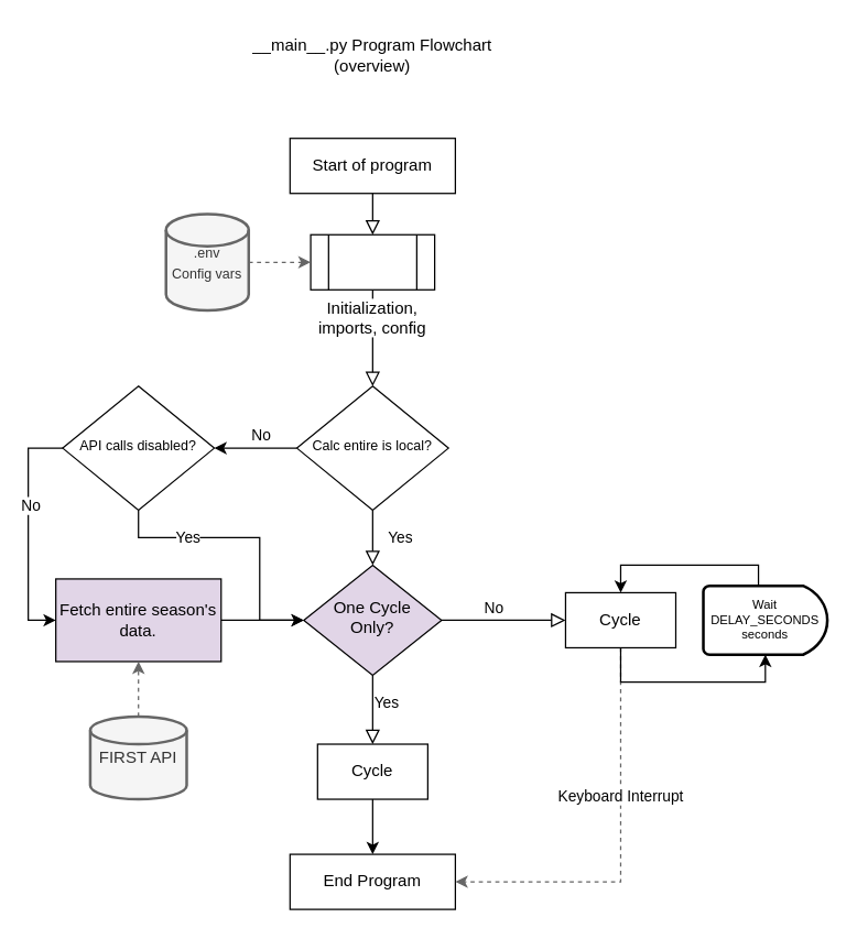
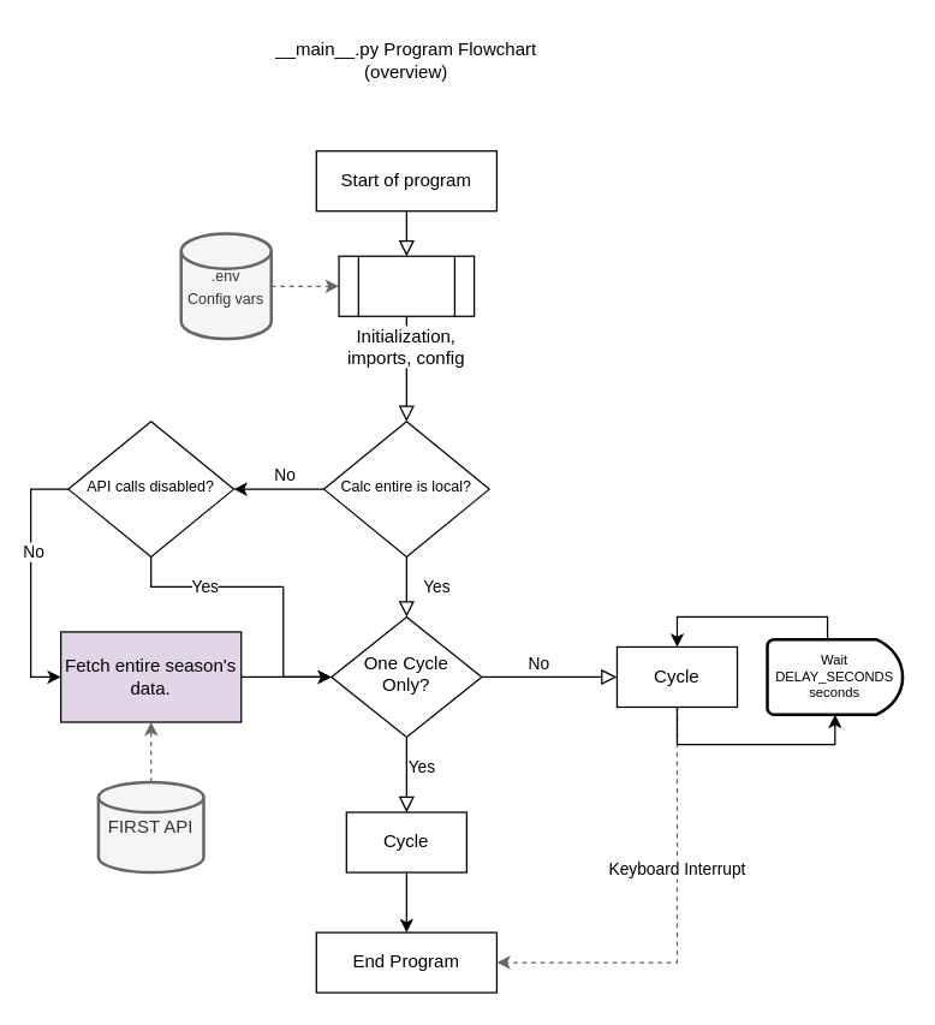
  <mxCell id="0" />
  <mxCell id="1" parent="0" />
  <mxCell id="2" value="" style="rounded=0;html=1;jettySize=auto;orthogonalLoop=1;fontSize=11;endArrow=block;endFill=0;endSize=8;strokeWidth=1;shadow=0;labelBackgroundColor=none;edgeStyle=orthogonalEdgeStyle;" parent="1" source="12" target="7" edge="1"><mxGeometry relative="1" as="geometry" /></mxCell>
  <mxCell id="3" value="Start of program" style="rounded=0;whiteSpace=wrap;html=1;fontSize=12;glass=0;strokeWidth=1;shadow=0;" parent="1" vertex="1"><mxGeometry x="210" y="100" width="120" height="40" as="geometry" /></mxCell>
  <mxCell id="4" value="Yes" style="rounded=0;html=1;jettySize=auto;orthogonalLoop=1;fontSize=11;endArrow=block;endFill=0;endSize=8;strokeWidth=1;shadow=0;labelBackgroundColor=none;edgeStyle=orthogonalEdgeStyle;" parent="1" source="7" target="9" edge="1"><mxGeometry y="20" relative="1" as="geometry"><mxPoint as="offset" /></mxGeometry></mxCell>
  <mxCell id="5" style="edgeStyle=orthogonalEdgeStyle;rounded=0;orthogonalLoop=1;jettySize=auto;html=1;entryX=1;entryY=0.5;entryDx=0;entryDy=0;" edge="1" parent="1" source="7" target="23"><mxGeometry relative="1" as="geometry" /></mxCell>
  <mxCell id="6" value="No" style="edgeLabel;html=1;align=center;verticalAlign=middle;resizable=0;points=[];rounded=0;" vertex="1" connectable="0" parent="5"><mxGeometry x="-0.086" y="-1" relative="1" as="geometry"><mxPoint y="-9" as="offset" /></mxGeometry></mxCell>
  <mxCell id="7" value="&lt;font style=&quot;font-size: 10px;&quot;&gt;Calc entire is local?&lt;/font&gt;" style="rhombus;whiteSpace=wrap;html=1;shadow=0;fontFamily=Helvetica;fontSize=12;align=center;strokeWidth=1;spacing=6;spacingTop=-4;rounded=0;" parent="1" vertex="1"><mxGeometry x="215" y="280" width="110" height="90" as="geometry" /></mxCell>
  <mxCell id="8" value="Yes" style="edgeStyle=orthogonalEdgeStyle;rounded=0;html=1;jettySize=auto;orthogonalLoop=1;fontSize=11;endArrow=block;endFill=0;endSize=8;strokeWidth=1;shadow=0;labelBackgroundColor=none;entryX=0.5;entryY=0;entryDx=0;entryDy=0;" parent="1" source="9" target="25" edge="1"><mxGeometry x="-0.2" y="10" relative="1" as="geometry"><mxPoint as="offset" /></mxGeometry></mxCell>
- <mxCell id="9" value="One Cycle Only?" style="rhombus;whiteSpace=wrap;html=1;shadow=0;fontFamily=Helvetica;fontSize=12;align=center;strokeWidth=1;spacing=6;spacingTop=-4;rounded=0;fillColor=#e1d5e7;" parent="1" vertex="1"><mxGeometry x="220" y="410" width="100" height="80" as="geometry" /></mxCell>
+ <mxCell id="9" value="One Cycle Only?" style="rhombus;whiteSpace=wrap;html=1;shadow=0;fontFamily=Helvetica;fontSize=12;align=center;strokeWidth=1;spacing=6;spacingTop=-4;rounded=0;" parent="1" vertex="1"><mxGeometry x="220" y="410" width="100" height="80" as="geometry" /></mxCell>
  <mxCell id="10" value="End Program" style="rounded=0;whiteSpace=wrap;html=1;fontSize=12;glass=0;strokeWidth=1;shadow=0;" parent="1" vertex="1"><mxGeometry x="210" y="620" width="120" height="40" as="geometry" /></mxCell>
  <mxCell id="11" value="" style="rounded=0;html=1;jettySize=auto;orthogonalLoop=1;fontSize=11;endArrow=block;endFill=0;endSize=8;strokeWidth=1;shadow=0;labelBackgroundColor=none;edgeStyle=orthogonalEdgeStyle;" edge="1" parent="1" source="3" target="12"><mxGeometry relative="1" as="geometry"><mxPoint x="270" y="160" as="sourcePoint" /><mxPoint x="270" y="260" as="targetPoint" /></mxGeometry></mxCell>
  <mxCell id="12" value="&lt;span style=&quot;background-color: light-dark(#ffffff, var(--ge-dark-color, #121212));&quot;&gt;Initialization, imports, config&lt;/span&gt;" style="verticalLabelPosition=bottom;verticalAlign=top;html=1;shape=process;whiteSpace=wrap;rounded=0;size=0.14;arcSize=6;" vertex="1" parent="1"><mxGeometry x="225" y="170" width="90" height="40" as="geometry" /></mxCell>
  <mxCell id="13" style="edgeStyle=orthogonalEdgeStyle;rounded=0;orthogonalLoop=1;jettySize=auto;html=1;entryX=0;entryY=0.5;entryDx=0;entryDy=0;dashed=1;fillColor=#f5f5f5;strokeColor=#666666;" edge="1" parent="1" source="14" target="12"><mxGeometry relative="1" as="geometry" /></mxCell>
  <mxCell id="14" value="&lt;font style=&quot;font-size: 10px;&quot;&gt;.env&lt;/font&gt;&lt;div&gt;&lt;font style=&quot;font-size: 10px;&quot;&gt;Config vars&lt;/font&gt;&lt;/div&gt;" style="strokeWidth=2;html=1;shape=mxgraph.flowchart.database;whiteSpace=wrap;fillColor=#f5f5f5;fontColor=#333333;strokeColor=#666666;rounded=0;" vertex="1" parent="1"><mxGeometry x="120" y="155" width="60" height="70" as="geometry" /></mxCell>
  <mxCell id="15" style="edgeStyle=orthogonalEdgeStyle;rounded=0;orthogonalLoop=1;jettySize=auto;html=1;entryX=0;entryY=0.5;entryDx=0;entryDy=0;" edge="1" parent="1" source="16" target="9"><mxGeometry relative="1" as="geometry" /></mxCell>
  <mxCell id="16" value="Fetch entire season's data." style="rounded=0;whiteSpace=wrap;html=1;fillColor=#e1d5e7;" vertex="1" parent="1"><mxGeometry x="40" y="420" width="120" height="60" as="geometry" /></mxCell>
  <mxCell id="17" style="edgeStyle=orthogonalEdgeStyle;rounded=0;orthogonalLoop=1;jettySize=auto;html=1;entryX=0;entryY=0.5;entryDx=0;entryDy=0;" edge="1" parent="1" source="23" target="9"><mxGeometry relative="1" as="geometry"><Array as="points"><mxPoint x="100" y="390" /><mxPoint x="188" y="390" /><mxPoint x="188" y="450" /></Array></mxGeometry></mxCell>
  <mxCell id="18" value="Yes" style="edgeLabel;html=1;align=center;verticalAlign=middle;resizable=0;points=[];rounded=0;" vertex="1" connectable="0" parent="17"><mxGeometry x="-0.454" y="1" relative="1" as="geometry"><mxPoint as="offset" /></mxGeometry></mxCell>
  <mxCell id="19" style="edgeStyle=orthogonalEdgeStyle;rounded=0;orthogonalLoop=1;jettySize=auto;html=1;entryX=0;entryY=0.5;entryDx=0;entryDy=0;" edge="1" parent="1" source="23" target="16"><mxGeometry relative="1" as="geometry"><Array as="points"><mxPoint x="20" y="325" /><mxPoint x="20" y="450" /></Array></mxGeometry></mxCell>
  <mxCell id="20" value="No" style="edgeLabel;html=1;align=center;verticalAlign=middle;resizable=0;points=[];rounded=0;" vertex="1" connectable="0" parent="19"><mxGeometry x="-0.227" y="1" relative="1" as="geometry"><mxPoint as="offset" /></mxGeometry></mxCell>
  <mxCell id="21" style="edgeStyle=orthogonalEdgeStyle;rounded=0;orthogonalLoop=1;jettySize=auto;html=1;entryX=1;entryY=0.5;entryDx=0;entryDy=0;dashed=1;strokeColor=#666666;fillColor=#f5f5f5;" edge="1" parent="1" source="28" target="10"><mxGeometry relative="1" as="geometry"><Array as="points"><mxPoint x="450" y="640" /></Array></mxGeometry></mxCell>
  <mxCell id="22" value="Keyboard Interrupt" style="edgeLabel;html=1;align=center;verticalAlign=middle;resizable=0;points=[];rounded=0;" vertex="1" connectable="0" parent="21"><mxGeometry x="-0.259" y="-1" relative="1" as="geometry"><mxPoint as="offset" /></mxGeometry></mxCell>
  <mxCell id="23" value="&lt;font style=&quot;font-size: 10px;&quot;&gt;API calls disabled?&lt;/font&gt;" style="rhombus;whiteSpace=wrap;html=1;shadow=0;fontFamily=Helvetica;fontSize=12;align=center;strokeWidth=1;spacing=6;spacingTop=-4;rounded=0;" vertex="1" parent="1"><mxGeometry x="45" y="280" width="110" height="90" as="geometry" /></mxCell>
  <mxCell id="24" style="edgeStyle=orthogonalEdgeStyle;rounded=0;orthogonalLoop=1;jettySize=auto;html=1;entryX=0.5;entryY=0;entryDx=0;entryDy=0;" edge="1" parent="1" source="25" target="10"><mxGeometry relative="1" as="geometry" /></mxCell>
  <mxCell id="25" value="Cycle" style="rounded=0;whiteSpace=wrap;html=1;" vertex="1" parent="1"><mxGeometry x="230" y="540" width="80" height="40" as="geometry" /></mxCell>
  <mxCell id="26" value="" style="rounded=0;html=1;jettySize=auto;orthogonalLoop=1;fontSize=11;endArrow=block;endFill=0;endSize=8;strokeWidth=1;shadow=0;labelBackgroundColor=none;edgeStyle=orthogonalEdgeStyle;" edge="1" parent="1" source="9" target="28"><mxGeometry x="0.333" y="20" relative="1" as="geometry"><mxPoint as="offset" /><mxPoint x="320" y="450" as="sourcePoint" /><mxPoint x="430" y="550" as="targetPoint" /></mxGeometry></mxCell>
  <mxCell id="27" value="No" style="edgeLabel;html=1;align=center;verticalAlign=middle;resizable=0;points=[];rounded=0;" vertex="1" connectable="0" parent="26"><mxGeometry x="-0.448" relative="1" as="geometry"><mxPoint x="12" y="-10" as="offset" /></mxGeometry></mxCell>
  <mxCell id="28" value="Cycle" style="rounded=0;whiteSpace=wrap;html=1;" vertex="1" parent="1"><mxGeometry x="410" y="430" width="80" height="40" as="geometry" /></mxCell>
  <mxCell id="29" style="edgeStyle=orthogonalEdgeStyle;rounded=0;orthogonalLoop=1;jettySize=auto;html=1;entryX=0.5;entryY=0;entryDx=0;entryDy=0;" edge="1" parent="1" source="30" target="28"><mxGeometry relative="1" as="geometry"><Array as="points"><mxPoint x="550" y="410" /><mxPoint x="450" y="410" /></Array></mxGeometry></mxCell>
  <mxCell id="30" value="&lt;div&gt;Wait DELAY_SECONDS&lt;/div&gt;&lt;div&gt;seconds&lt;/div&gt;" style="strokeWidth=2;html=1;shape=mxgraph.flowchart.delay;whiteSpace=wrap;fontSize=9;rounded=0;" vertex="1" parent="1"><mxGeometry x="510" y="425" width="90" height="50" as="geometry" /></mxCell>
  <mxCell id="31" style="edgeStyle=orthogonalEdgeStyle;rounded=0;orthogonalLoop=1;jettySize=auto;html=1;entryX=0.5;entryY=1;entryDx=0;entryDy=0;entryPerimeter=0;" edge="1" parent="1" source="28" target="30"><mxGeometry relative="1" as="geometry"><Array as="points"><mxPoint x="450" y="495" /><mxPoint x="555" y="495" /></Array></mxGeometry></mxCell>
  <mxCell id="32" style="edgeStyle=orthogonalEdgeStyle;rounded=0;orthogonalLoop=1;jettySize=auto;html=1;entryX=0.5;entryY=1;entryDx=0;entryDy=0;fillColor=#f5f5f5;strokeColor=#666666;dashed=1;" edge="1" parent="1" source="33" target="16"><mxGeometry relative="1" as="geometry" /></mxCell>
  <mxCell id="33" value="FIRST API" style="strokeWidth=2;html=1;shape=mxgraph.flowchart.database;whiteSpace=wrap;fillColor=#f5f5f5;fontColor=#333333;strokeColor=#666666;rounded=0;" vertex="1" parent="1"><mxGeometry x="65" y="520" width="70" height="60" as="geometry" /></mxCell>
  <mxCell id="34" value="__main__.py Program Flowchart&lt;div&gt;(overview)&lt;/div&gt;" style="rounded=0;whiteSpace=wrap;html=1;strokeColor=none;" vertex="1" parent="1"><mxGeometry x="150" y="20" width="240" height="40" as="geometry" /></mxCell>
